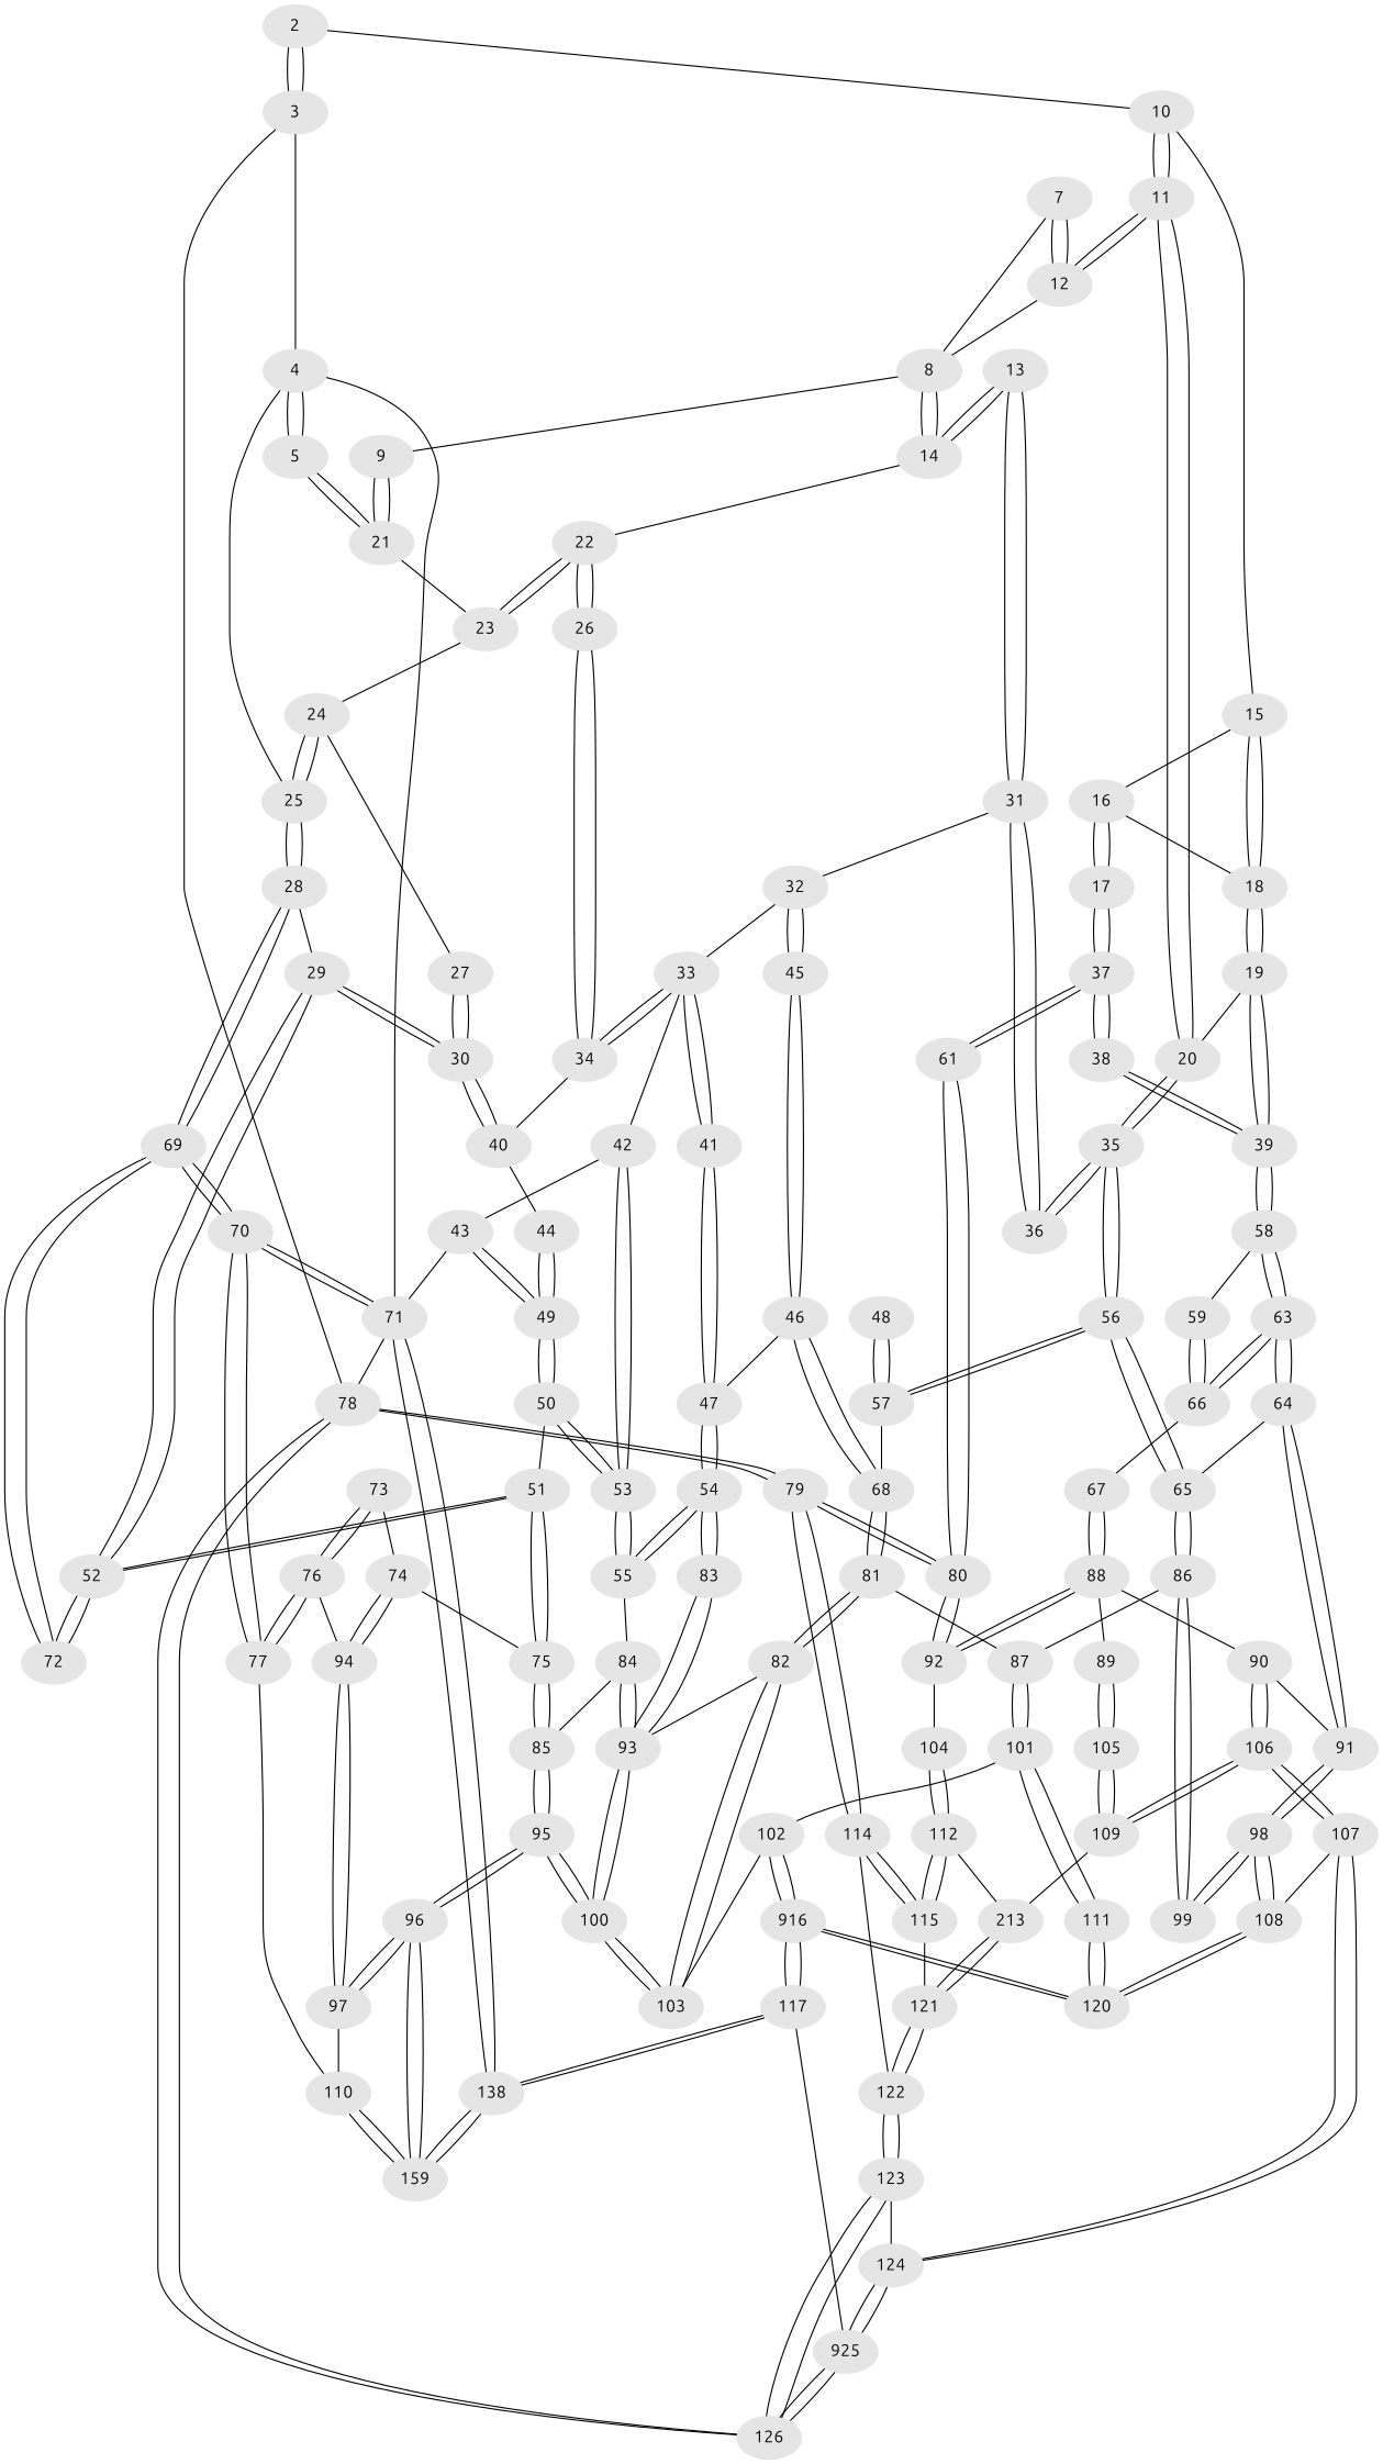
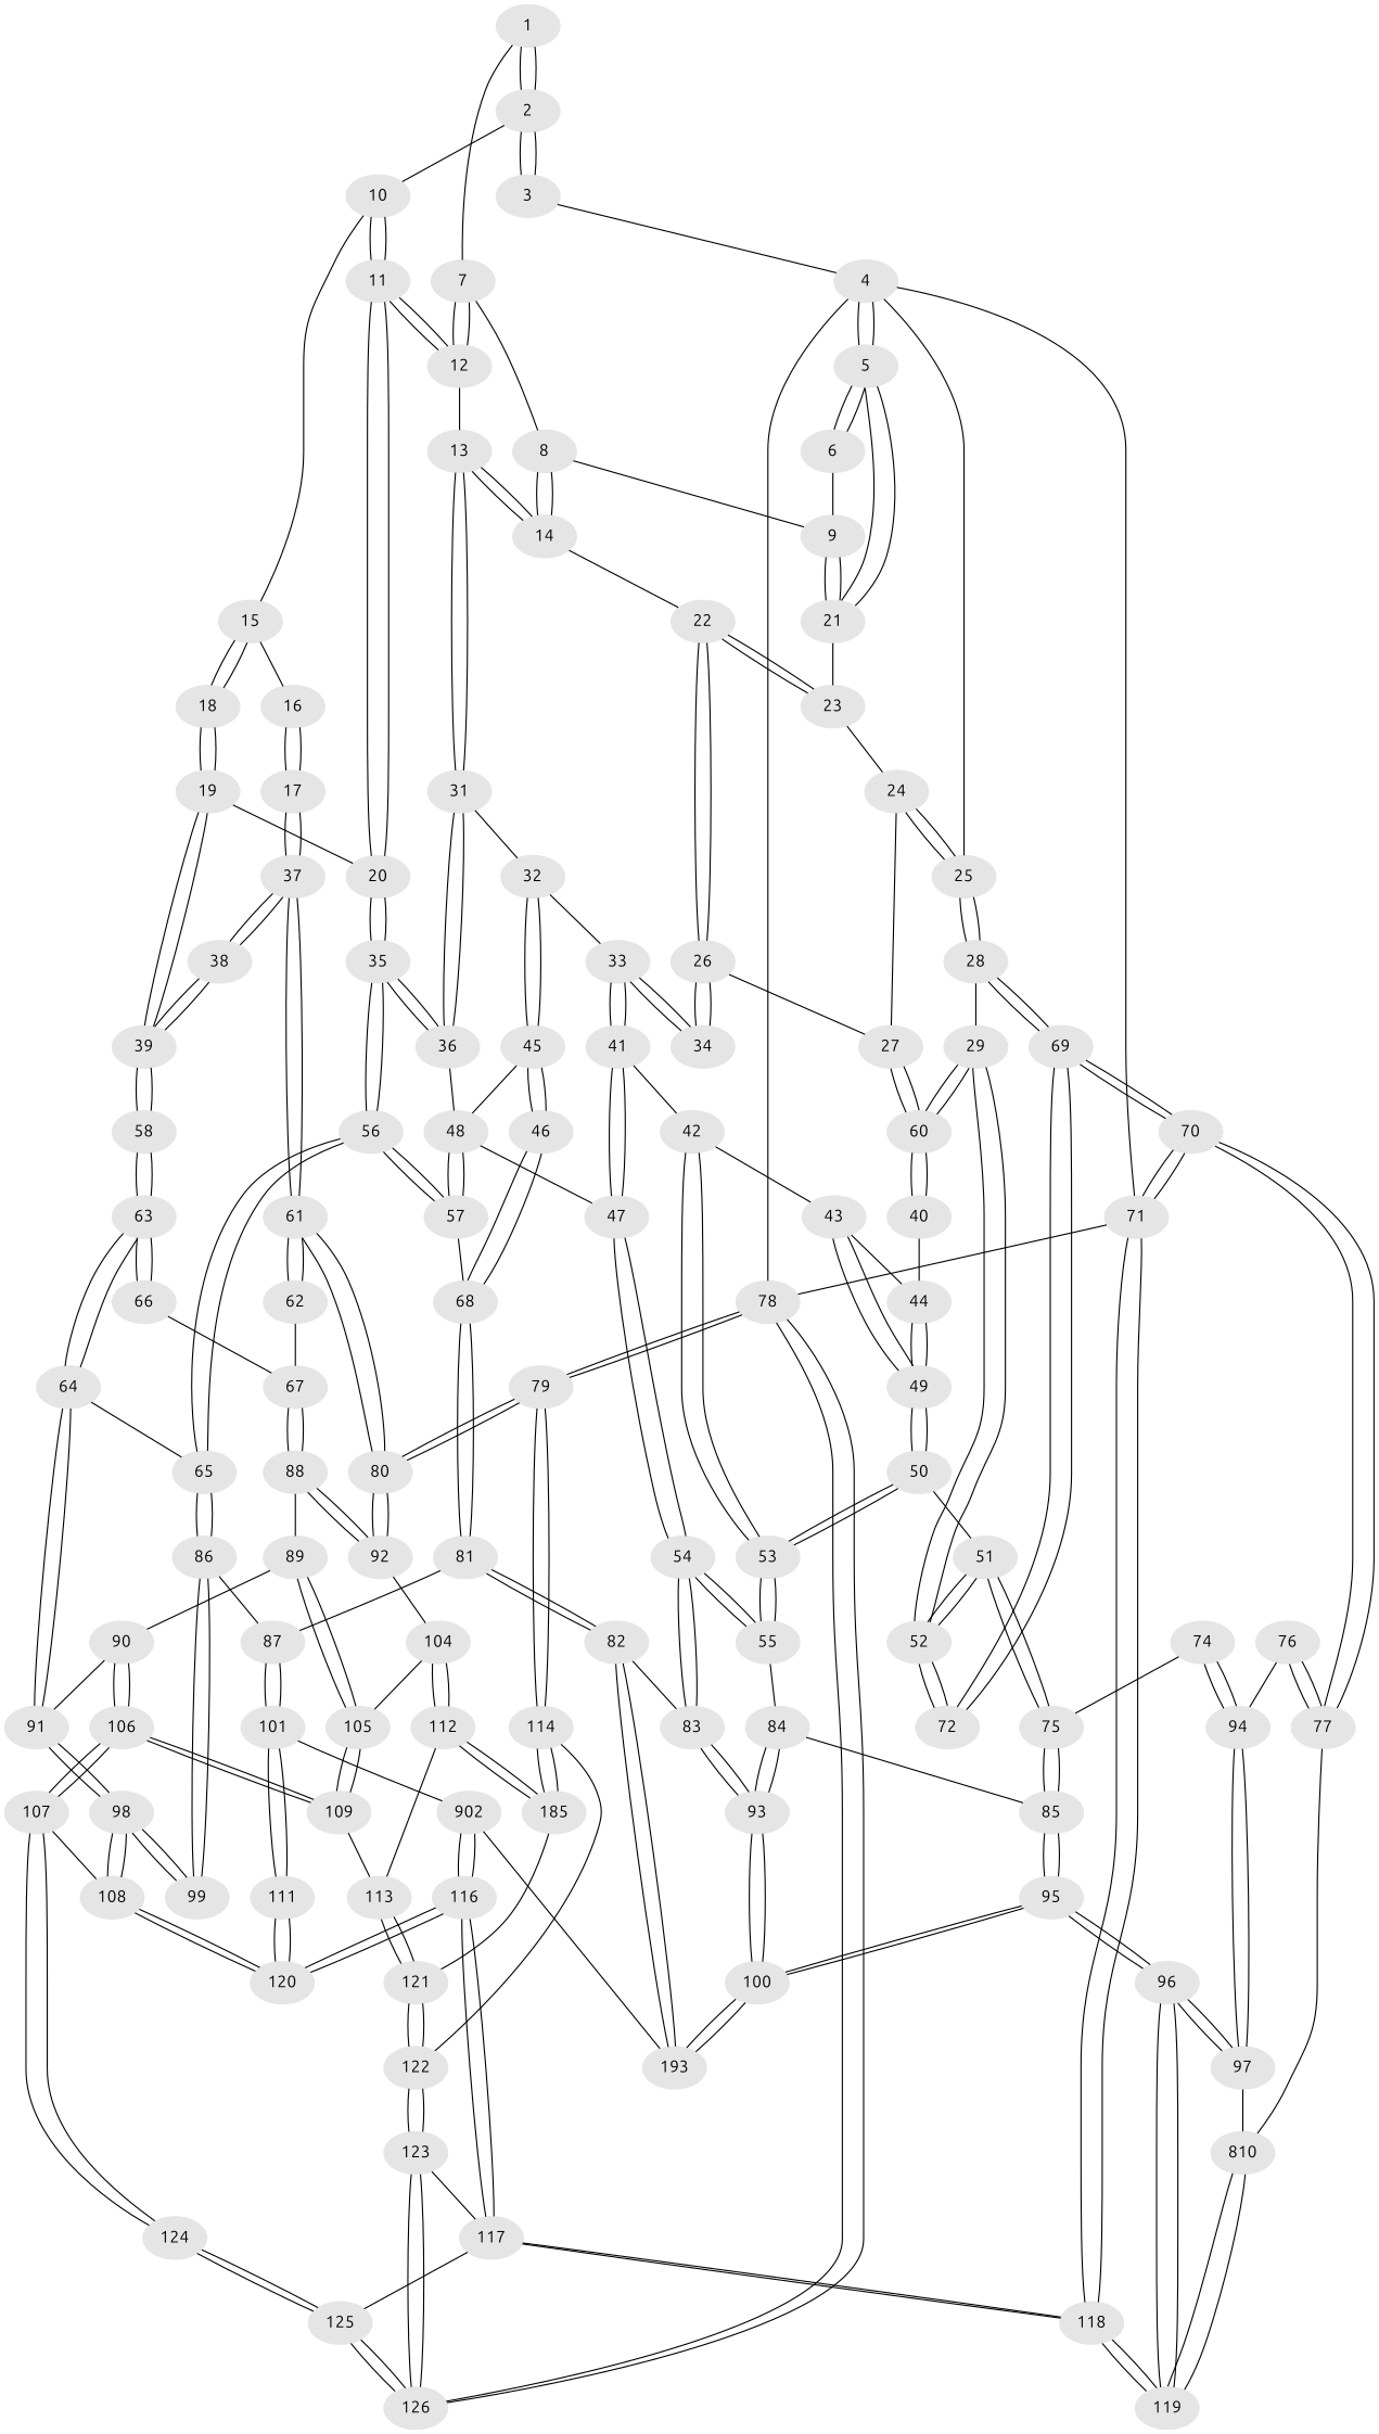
  graph {
    fontname=Ubuntu
    node [color=gray90 fontname=Ubuntu style=filled]
    edge [fontname=Ubuntu]
+   1
    2
    7
    3
    10
    8
    12
    4
    78
    11
    15
    5
    25
    71
    17
    37
    79
    126
+   6
    21
    28
-   118 [label=138]
+   118
    9
    23
    14
    13
    22
    20
    16
    18
    35
    31
    32
    36
    26
    19
    38
    61
    39
    58
    56
    24
    27
    34
-   30
+   30 [label=60]
    29
    69
    40
    52
    72
    70
    44
    33
    45
    48
    41
    46
    42
    47
    57
    65
+   62
    80
-   59
    63
    49
    43
    53
    54
    55
    50
    68
    81
    83
    51
    75
    85
    84
    93
    86
    66
    64
    67
    92
    88
    91
    98
    87
    99
    89
    82
    77
-   110
-   119 [label=159]
-   73
+   110 [label=810]
+   119
    74
    76
    94
    97
    95
    114
-   115
+   115 [label=185]
    122
    104
-   103
+   103 [label=193]
    101
    100
    96
    111
-   102
+   102 [label=902]
    90
    105
    106
    109
    107
    108
    112
    120
-   116 [label=916]
+   116
    117
-   113 [label=213]
+   113
    124
-   125 [label=925]
+   125
    121
    123
+   1 -- 2
+   1 -- 2
+   1 -- 7
    2 -- 3
    2 -- 3
    2 -- 10
    7 -- 8
    7 -- 12
    7 -- 12
    3 -- 4
-   3 -- 78
+   4 -- 78
    10 -- 11
    10 -- 11
    10 -- 15
    8 -- 9
    8 -- 14
    8 -- 14
-   12 -- 8
+   12 -- 13
    4 -- 5
    4 -- 5
    4 -- 25
    4 -- 71
    78 -- 79
    78 -- 79
    78 -- 126
    78 -- 126
    11 -- 12
    11 -- 12
    11 -- 20
    11 -- 20
    15 -- 16
    15 -- 18
    15 -- 18
+   5 -- 6
+   5 -- 6
    5 -- 21
    5 -- 21
    25 -- 28
    25 -- 28
    71 -- 78
    71 -- 118
    71 -- 118
    17 -- 37
    17 -- 37
    37 -- 38
    37 -- 38
    37 -- 61
    37 -- 61
    79 -- 80
    79 -- 80
    79 -- 114
    79 -- 114
+   6 -- 9
    21 -- 23
    28 -- 29
    28 -- 69
    28 -- 69
    118 -- 119
    118 -- 119
    9 -- 21
    9 -- 21
    23 -- 24
    14 -- 22
    13 -- 14
    13 -- 14
    13 -- 31
    13 -- 31
    22 -- 23
    22 -- 23
    22 -- 26
    22 -- 26
    20 -- 35
    20 -- 35
    16 -- 17
    16 -- 17
-   16 -- 18
    18 -- 19
    18 -- 19
    35 -- 36
    35 -- 36
    35 -- 56
    35 -- 56
    31 -- 32
    31 -- 36
    31 -- 36
    32 -- 33
    32 -- 45
    32 -- 45
+   36 -- 48
+   26 -- 27
    26 -- 34
    26 -- 34
    19 -- 20
    19 -- 39
    19 -- 39
    38 -- 39
    38 -- 39
+   61 -- 62
+   61 -- 62
    61 -- 80
    61 -- 80
    39 -- 58
    39 -- 58
-   58 -- 59
    58 -- 63
    58 -- 63
    56 -- 57
    56 -- 57
    56 -- 65
    56 -- 65
    24 -- 25
    24 -- 25
    24 -- 27
    27 -- 30
    27 -- 30
-   34 -- 40
    30 -- 40
    30 -- 40
    29 -- 30
    29 -- 30
    29 -- 52
    29 -- 52
    69 -- 72
    69 -- 72
    69 -- 70
    69 -- 70
    40 -- 44
    52 -- 72
    52 -- 72
    70 -- 71
    70 -- 71
    70 -- 77
    70 -- 77
    44 -- 49
    44 -- 49
    33 -- 34
    33 -- 34
    33 -- 41
    33 -- 41
+   45 -- 48
    45 -- 46
    45 -- 46
    48 -- 57
    48 -- 57
-   33 -- 42
+   41 -- 42
    41 -- 47
    41 -- 47
-   46 -- 47
+   48 -- 47
    46 -- 68
    46 -- 68
    42 -- 43
    42 -- 53
    42 -- 53
    47 -- 54
    47 -- 54
    57 -- 68
    65 -- 86
    65 -- 86
+   62 -- 67
    80 -- 92
    80 -- 92
-   59 -- 66
-   59 -- 66
    63 -- 66
    63 -- 66
    63 -- 64
    63 -- 64
    49 -- 50
    49 -- 50
-   43 -- 71
+   43 -- 44
    43 -- 49
    43 -- 49
    53 -- 55
    53 -- 55
    54 -- 55
    54 -- 55
    54 -- 83
    54 -- 83
    55 -- 84
    50 -- 53
    50 -- 53
    50 -- 51
    68 -- 81
    68 -- 81
    81 -- 87
    81 -- 82
    81 -- 82
    83 -- 93
    83 -- 93
    51 -- 52
    51 -- 52
    51 -- 75
    51 -- 75
    75 -- 85
    75 -- 85
    85 -- 95
    85 -- 95
    84 -- 85
    84 -- 93
    84 -- 93
    93 -- 100
    93 -- 100
    86 -- 87
    86 -- 99
    86 -- 99
    66 -- 67
    64 -- 65
    64 -- 91
    64 -- 91
    67 -- 88
    67 -- 88
    92 -- 104
    88 -- 92
    88 -- 92
    88 -- 89
    91 -- 98
    91 -- 98
    98 -- 99
    98 -- 99
    98 -- 108
    98 -- 108
    87 -- 101
    87 -- 101
-   88 -- 90
+   89 -- 90
    89 -- 105
    89 -- 105
-   82 -- 93
+   82 -- 83
    82 -- 103
    82 -- 103
    77 -- 110
    110 -- 119
    110 -- 119
-   73 -- 74
-   73 -- 76
-   73 -- 76
    74 -- 75
    74 -- 94
    74 -- 94
    76 -- 77
    76 -- 77
    76 -- 94
    94 -- 97
    94 -- 97
    97 -- 110
    95 -- 100
    95 -- 100
    95 -- 96
    95 -- 96
    114 -- 115
    114 -- 115
    114 -- 122
    115 -- 121
    122 -- 123
    122 -- 123
+   104 -- 105
    104 -- 112
    104 -- 112
    101 -- 111
    101 -- 111
    101 -- 102
    100 -- 103
    100 -- 103
    96 -- 119
    96 -- 119
    96 -- 97
    96 -- 97
    111 -- 120
    111 -- 120
    102 -- 103
    102 -- 116
    102 -- 116
    90 -- 91
    90 -- 106
    90 -- 106
    105 -- 109
    105 -- 109
    106 -- 109
    106 -- 109
    106 -- 107
    106 -- 107
    109 -- 113
    107 -- 108
    107 -- 124
    107 -- 124
    108 -- 120
    108 -- 120
    112 -- 115
    112 -- 115
    112 -- 113
    116 -- 120
    116 -- 120
    116 -- 117
    116 -- 117
    117 -- 118
    117 -- 118
    117 -- 125
    113 -- 121
    113 -- 121
    124 -- 125
    124 -- 125
    125 -- 126
    125 -- 126
    121 -- 122
    121 -- 122
    123 -- 126
    123 -- 126
-   123 -- 124
+   123 -- 117
  }
